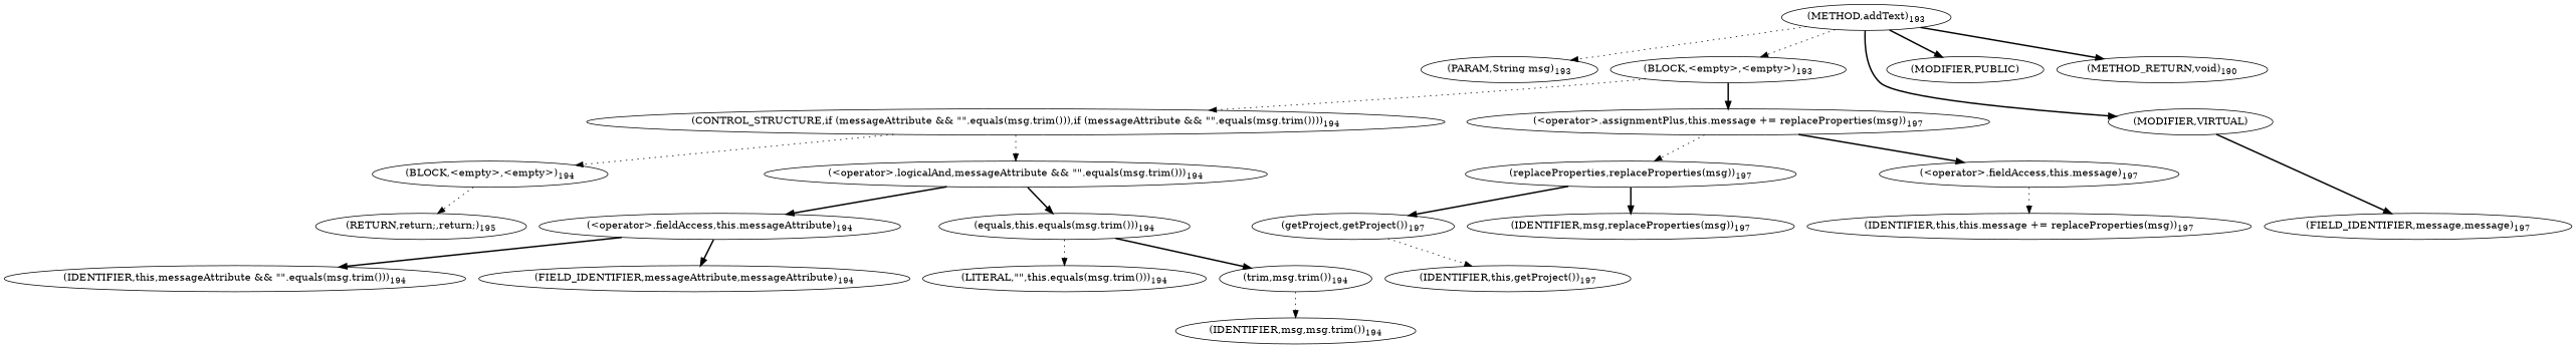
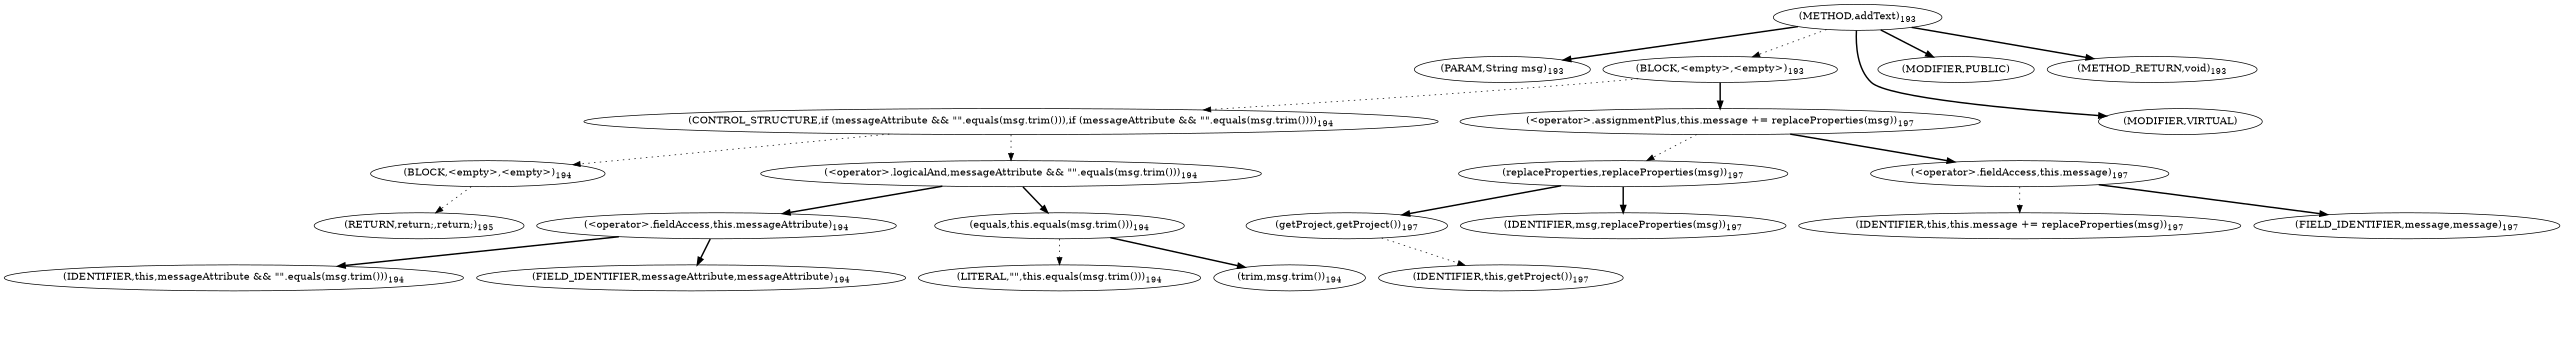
  digraph {
    edge [style=bold]
    n1 [label=<(METHOD,addText)<SUB>193</SUB>>]
    n2 [label=<(PARAM,String msg)<SUB>193</SUB>>]
    n3 [label=<(BLOCK,&lt;empty&gt;,&lt;empty&gt;)<SUB>193</SUB>>]
    n4 [label=<(MODIFIER,PUBLIC)>]
    n5 [label=<(MODIFIER,VIRTUAL)>]
-   n6 [label=<(METHOD_RETURN,void)<SUB>190</SUB>>]
+   n6 [label=<(METHOD_RETURN,void)<SUB>193</SUB>>]
    n7 [label=<(CONTROL_STRUCTURE,if (messageAttribute &amp;&amp; &quot;&quot;.equals(msg.trim())),if (messageAttribute &amp;&amp; &quot;&quot;.equals(msg.trim())))<SUB>194</SUB>>]
    n8 [label=<(&lt;operator&gt;.assignmentPlus,this.message += replaceProperties(msg))<SUB>197</SUB>>]
    n9 [label=<(&lt;operator&gt;.logicalAnd,messageAttribute &amp;&amp; &quot;&quot;.equals(msg.trim()))<SUB>194</SUB>>]
    n10 [label=<(BLOCK,&lt;empty&gt;,&lt;empty&gt;)<SUB>194</SUB>>]
    n11 [label=<(&lt;operator&gt;.fieldAccess,this.message)<SUB>197</SUB>>]
    n12 [label=<(replaceProperties,replaceProperties(msg))<SUB>197</SUB>>]
    n13 [label=<(&lt;operator&gt;.fieldAccess,this.messageAttribute)<SUB>194</SUB>>]
    n14 [label=<(equals,this.equals(msg.trim()))<SUB>194</SUB>>]
    n15 [label=<(RETURN,return;,return;)<SUB>195</SUB>>]
    n16 [label=<(IDENTIFIER,this,messageAttribute &amp;&amp; &quot;&quot;.equals(msg.trim()))<SUB>194</SUB>>]
    n17 [label=<(FIELD_IDENTIFIER,messageAttribute,messageAttribute)<SUB>194</SUB>>]
    n18 [label=<(LITERAL,&quot;&quot;,this.equals(msg.trim()))<SUB>194</SUB>>]
    n19 [label=<(trim,msg.trim())<SUB>194</SUB>>]
-   n20 [label=<(IDENTIFIER,msg,msg.trim())<SUB>194</SUB>>]
    n21 [label=<(IDENTIFIER,this,this.message += replaceProperties(msg))<SUB>197</SUB>>]
    n22 [label=<(FIELD_IDENTIFIER,message,message)<SUB>197</SUB>>]
    n23 [label=<(getProject,getProject())<SUB>197</SUB>>]
    n24 [label=<(IDENTIFIER,msg,replaceProperties(msg))<SUB>197</SUB>>]
    n25 [label=<(IDENTIFIER,this,getProject())<SUB>197</SUB>>]
-   n1 -> n2 [style=dotted]
+   n1 -> n2
    n1 -> n3 [style=dotted]
    n1 -> n4
    n1 -> n5
    n1 -> n6
    n3 -> n7 [style=dotted]
    n3 -> n8
    n7 -> n9 [style=dotted]
    n7 -> n10 [style=dotted]
    n8 -> n11
    n8 -> n12 [style=dotted]
    n9 -> n13
    n9 -> n14
    n10 -> n15 [style=dotted]
    n11 -> n21 [style=dotted]
-   n5 -> n22
+   n11 -> n22
    n12 -> n23
    n12 -> n24
    n13 -> n16
    n13 -> n17
    n14 -> n18 [style=dotted]
    n14 -> n19
-   n19 -> n20 [style=dotted]
    n23 -> n25 [style=dotted]
  }
